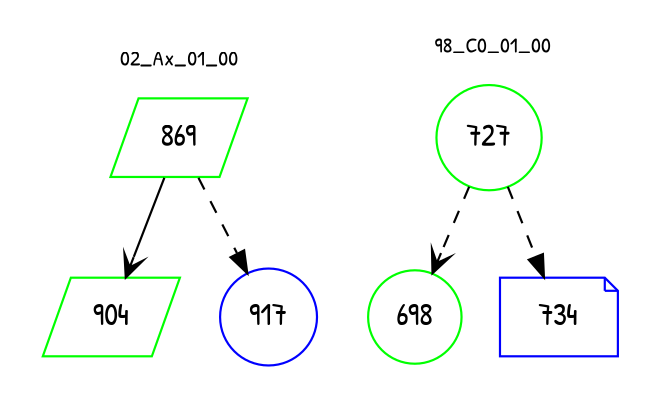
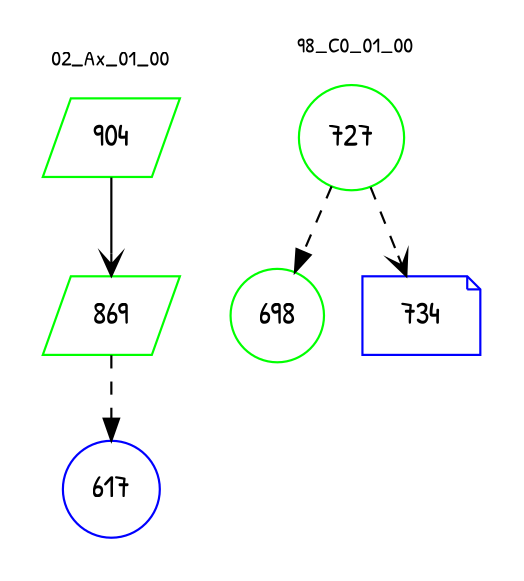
  digraph {
    fontname="Patrick Hand"
    node [color=green fontname="Patrick Hand" shape=circle]
    edge [arrowhead=vee color=black fontname="Patrick Hand" style=dashed]
    n1 [label=869 shape=parallelogram]
    n2 [label=904 shape=parallelogram]
-   n3 [color=blue label=917]
+   n3 [color=blue label=617]
    n4 [label=727]
    n5 [label=698]
    n6 [color=blue label=734 shape=note]
    subgraph cluster_1 {
      color=white
      fontsize=10
      label="02_Ax_01_00"
      n1
      n2
      n3
    }
    subgraph cluster_2 {
      color=white
      fontsize=10
      label="98_C0_01_00"
      n4
      n5
      n6
    }
-   n1 -> n2 [style=solid]
+   n2 -> n1 [style=solid]
    n1 -> n3 [arrowhead=normal]
-   n4 -> n5
-   n4 -> n6 [arrowhead=normal]
+   n4 -> n5 [arrowhead=normal]
+   n4 -> n6
  }
